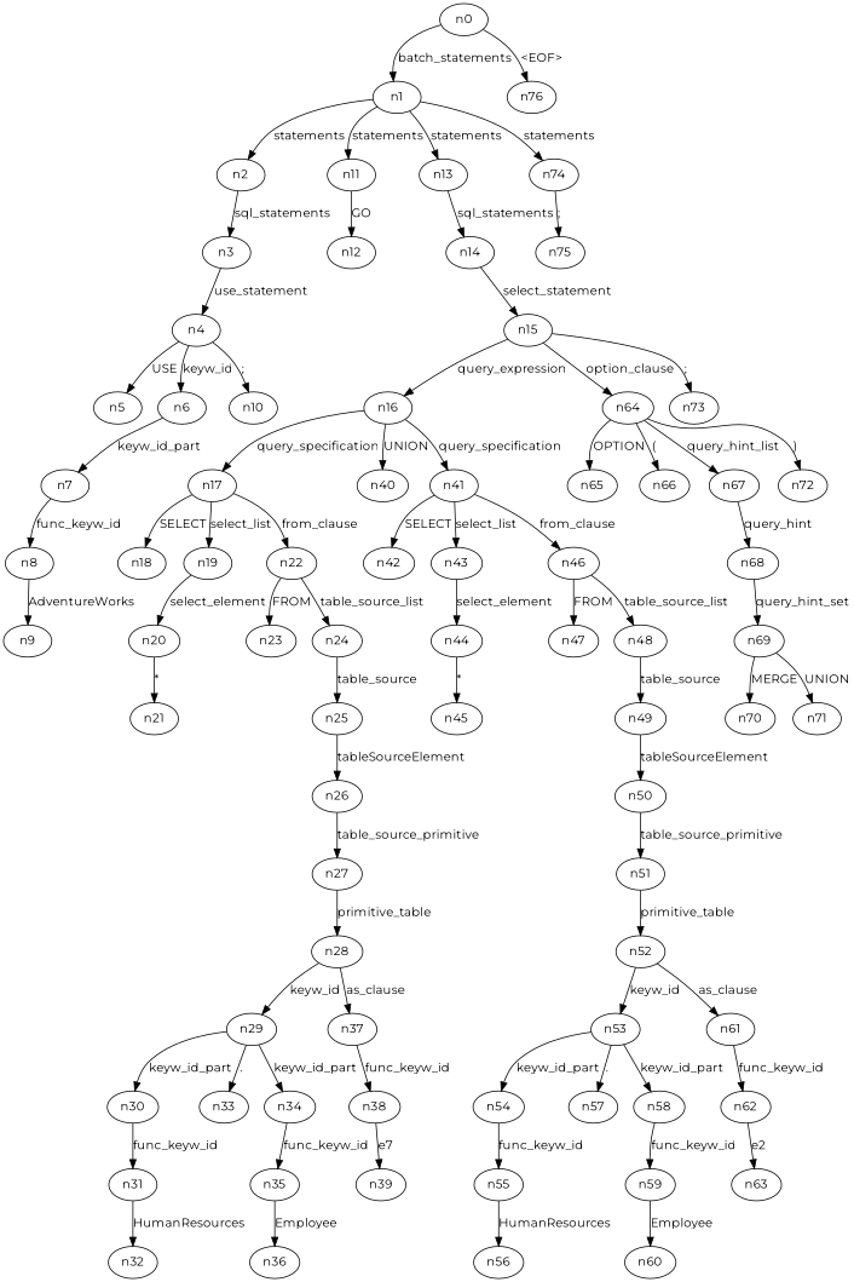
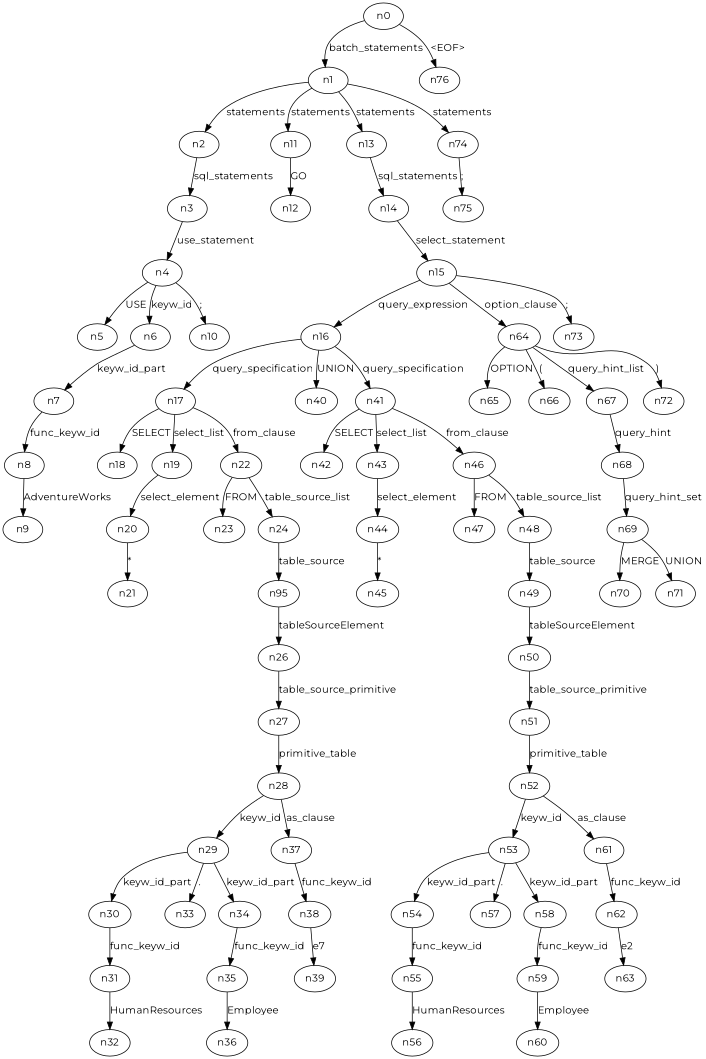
  digraph {
    fontname=Montserrat
    node [fontname=Montserrat]
    edge [fontname=Montserrat]
    n0
    n1
    n76
    n2
    n11
    n13
    n74
    n3
    n12
    n14
    n75
    n4
    n5
    n6
    n10
    n7
    n8
    n9
    n15
    n16
    n64
    n73
    n17
    n40
    n41
    n65
    n66
    n67
    n72
    n18
    n19
    n22
    n42
    n43
    n46
    n20
    n23
    n24
    n21
-   n25
+   n25 [label=n95]
    n26
    n27
    n28
    n29
    n37
    n30
    n33
    n34
    n38
    n31
    n35
    n32
    n36
    n39
    n44
    n47
    n48
    n45
    n49
    n50
    n51
    n52
    n53
    n61
    n54
    n57
    n58
    n62
    n55
    n59
    n56
    n60
    n63
    n68
    n69
    n70
    n71
    n0 -> n1 [label=batch_statements]
    n0 -> n76 [label="<EOF>"]
    n1 -> n2 [label=statements]
    n1 -> n11 [label=statements]
    n1 -> n13 [label=statements]
    n1 -> n74 [label=statements]
    n2 -> n3 [label=sql_statements]
    n11 -> n12 [label=GO]
    n13 -> n14 [label=sql_statements]
    n74 -> n75 [label=";"]
    n3 -> n4 [label=use_statement]
    n14 -> n15 [label=select_statement]
    n4 -> n5 [label=USE]
    n4 -> n6 [label=keyw_id]
    n4 -> n10 [label=";"]
    n6 -> n7 [label=keyw_id_part]
    n7 -> n8 [label=func_keyw_id]
    n8 -> n9 [label=AdventureWorks]
    n15 -> n16 [label=query_expression]
    n15 -> n64 [label=option_clause]
    n15 -> n73 [label=";"]
    n16 -> n17 [label=query_specification]
    n16 -> n40 [label=UNION]
    n16 -> n41 [label=query_specification]
    n64 -> n65 [label=OPTION]
    n64 -> n66 [label="("]
    n64 -> n67 [label=query_hint_list]
    n64 -> n72 [label=")"]
    n17 -> n18 [label=SELECT]
    n17 -> n19 [label=select_list]
    n17 -> n22 [label=from_clause]
    n41 -> n42 [label=SELECT]
    n41 -> n43 [label=select_list]
    n41 -> n46 [label=from_clause]
    n67 -> n68 [label=query_hint]
    n19 -> n20 [label=select_element]
    n22 -> n23 [label=FROM]
    n22 -> n24 [label=table_source_list]
    n43 -> n44 [label=select_element]
    n46 -> n47 [label=FROM]
    n46 -> n48 [label=table_source_list]
    n20 -> n21 [label="*"]
    n24 -> n25 [label=table_source]
    n25 -> n26 [label=tableSourceElement]
    n26 -> n27 [label=table_source_primitive]
    n27 -> n28 [label=primitive_table]
    n28 -> n29 [label=keyw_id]
    n28 -> n37 [label=as_clause]
    n29 -> n30 [label=keyw_id_part]
    n29 -> n33 [label="."]
    n29 -> n34 [label=keyw_id_part]
    n37 -> n38 [label=func_keyw_id]
    n30 -> n31 [label=func_keyw_id]
    n34 -> n35 [label=func_keyw_id]
    n38 -> n39 [label=e7]
    n31 -> n32 [label=HumanResources]
    n35 -> n36 [label=Employee]
    n44 -> n45 [label="*"]
    n48 -> n49 [label=table_source]
    n49 -> n50 [label=tableSourceElement]
    n50 -> n51 [label=table_source_primitive]
    n51 -> n52 [label=primitive_table]
    n52 -> n53 [label=keyw_id]
    n52 -> n61 [label=as_clause]
    n53 -> n54 [label=keyw_id_part]
    n53 -> n57 [label="."]
    n53 -> n58 [label=keyw_id_part]
    n61 -> n62 [label=func_keyw_id]
    n54 -> n55 [label=func_keyw_id]
    n58 -> n59 [label=func_keyw_id]
    n62 -> n63 [label=e2]
    n55 -> n56 [label=HumanResources]
    n59 -> n60 [label=Employee]
    n68 -> n69 [label=query_hint_set]
    n69 -> n70 [label=MERGE]
    n69 -> n71 [label=UNION]
  }
